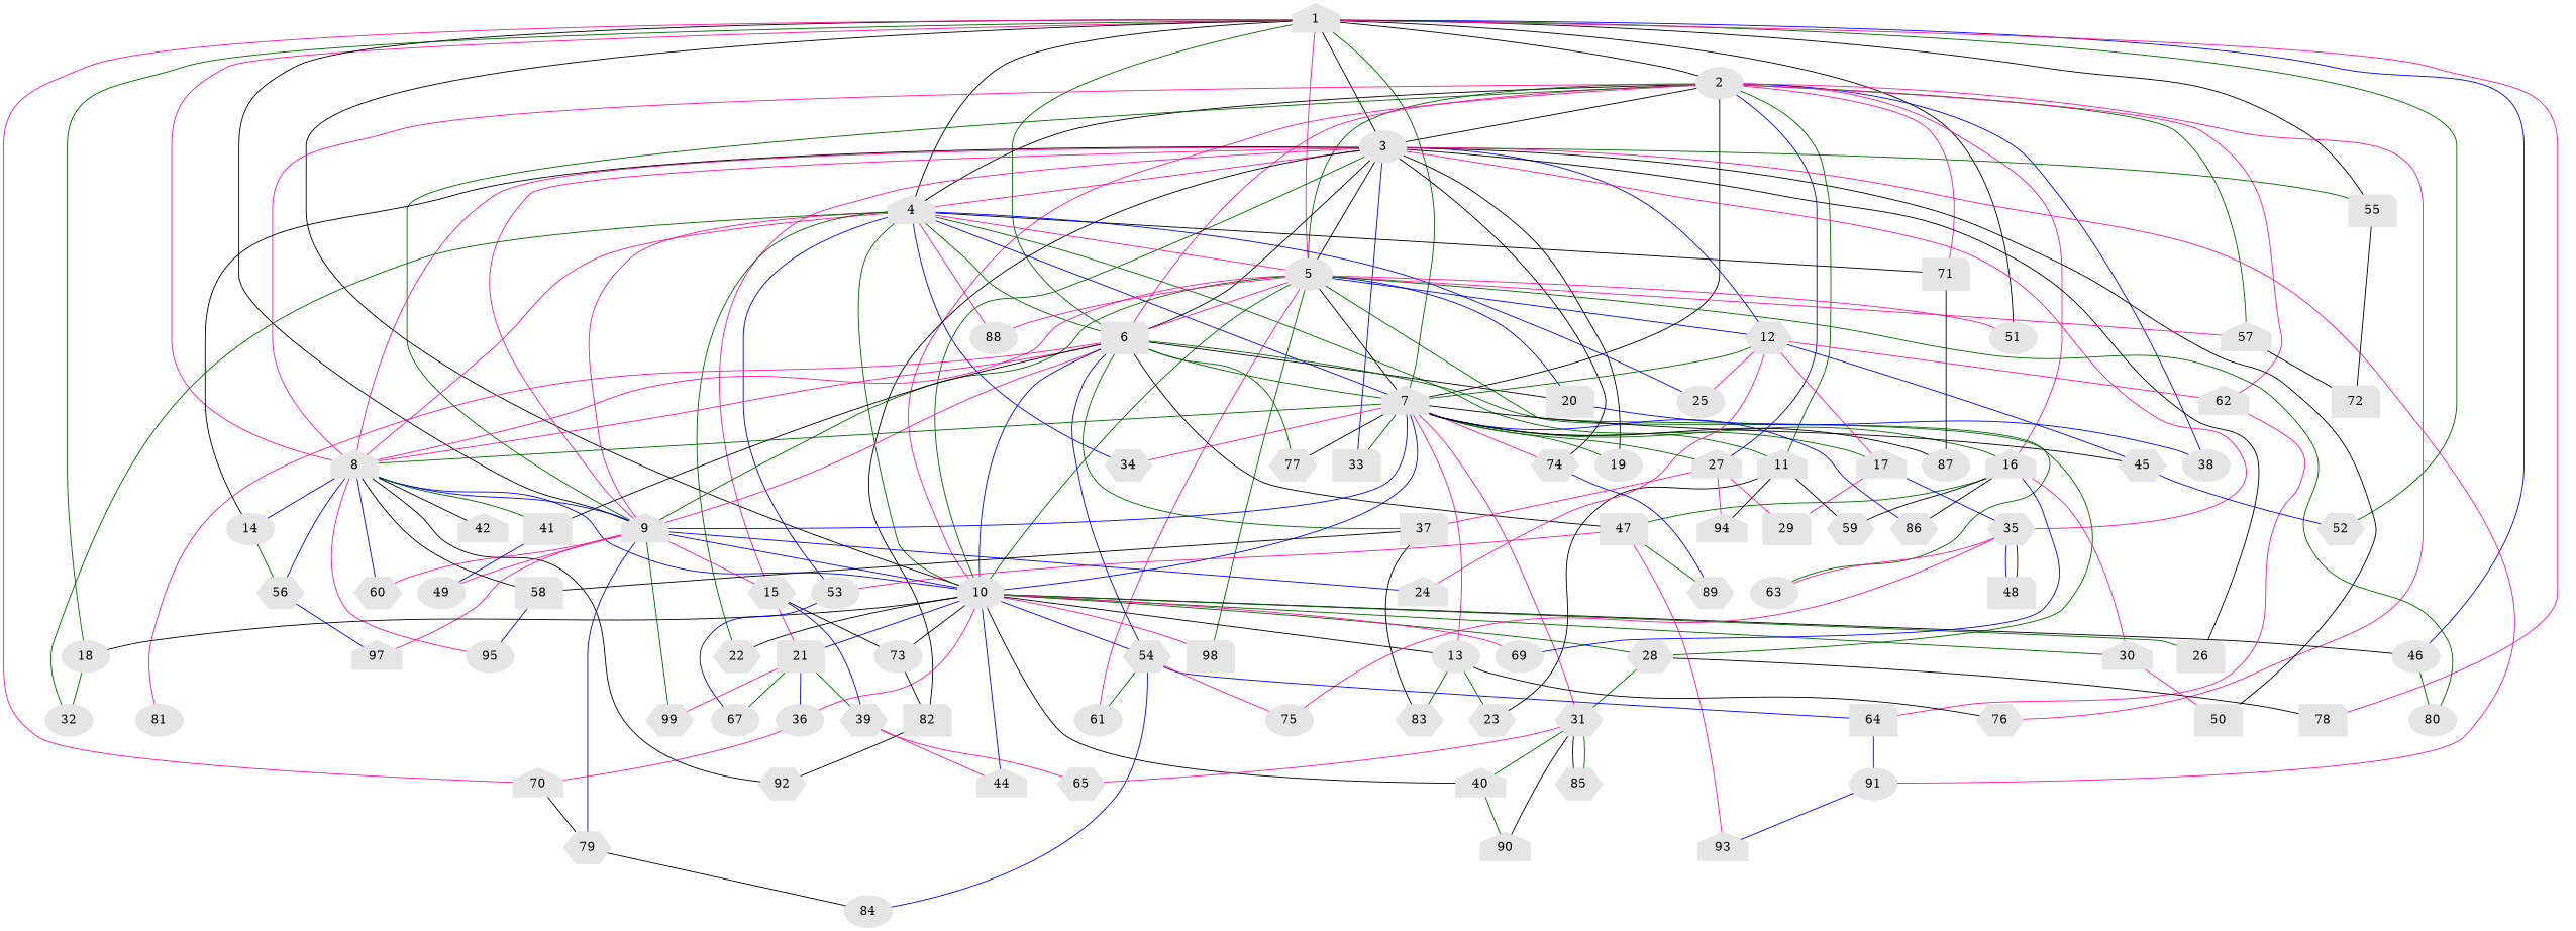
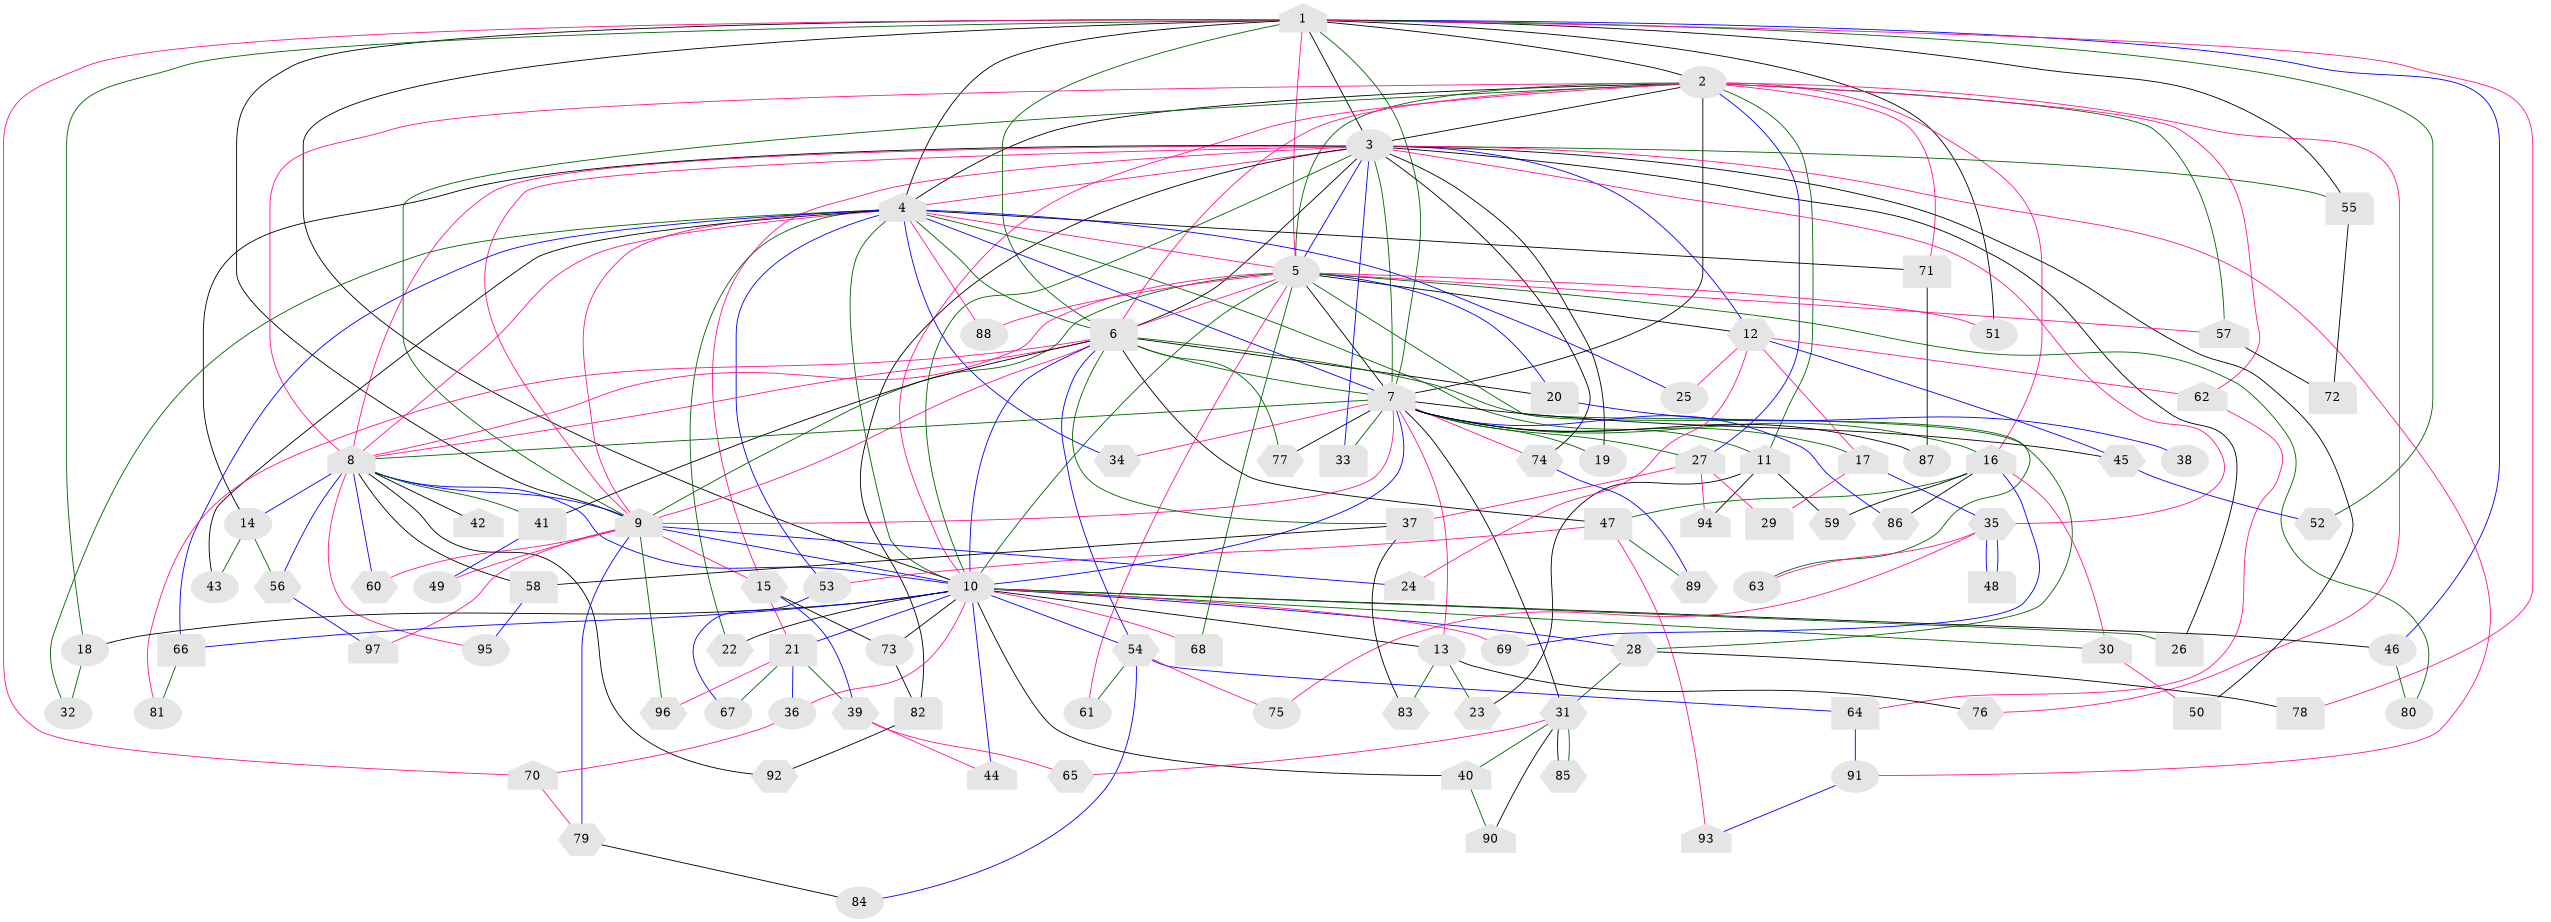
  graph {
    node [color=gray90 shape=ellipse style=filled]
    edge [color=deeppink]
    1 [shape=house]
    2
    3
    4 [shape=house]
    5
    6 [shape=note]
    7 [shape=house]
    8 [shape=house]
    9 [shape=house]
    10
    18
    46
    51
    52 [shape=hexagon]
    55 [shape=note]
    70 [shape=house]
    78 [shape=note]
    11 [shape=house]
    16 [shape=house]
    27 [shape=house]
    38
    57 [shape=house]
    62 [shape=house]
    71 [shape=note]
    76 [shape=hexagon]
    12 [shape=hexagon]
    14
    15 [shape=hexagon]
    19
    26 [shape=note]
    33 [shape=note]
    35 [shape=hexagon]
    50 [shape=note]
    74 [shape=hexagon]
    82 [shape=note]
    91
    22 [shape=hexagon]
    25
    32
    34 [shape=hexagon]
+   43
    53
+   66 [shape=note]
    88
    20 [shape=note]
    61
    63
-   68 [shape=note label=98]
+   68 [shape=note]
    80
    28 [shape=hexagon]
    37 [shape=note]
    41 [shape=note]
    47 [shape=note]
    54 [shape=hexagon]
    77 [shape=hexagon]
    81
    17 [shape=house]
    13
    31 [shape=hexagon]
    45 [shape=hexagon]
    86 [shape=hexagon]
    87
    42 [shape=house]
    56 [shape=hexagon]
    58 [shape=note]
    60 [shape=hexagon]
    92 [shape=hexagon]
    95
    24 [shape=house]
    49
    79 [shape=hexagon]
-   96 [shape=hexagon label=99]
+   96 [shape=hexagon]
    97 [shape=house]
    21 [shape=note]
    30 [shape=house]
    36
    40 [shape=house]
    44 [shape=house]
    69
    73
    72 [shape=note]
    23 [shape=hexagon]
    59 [shape=hexagon]
    94 [shape=house]
    29 [shape=note]
    64 [shape=note]
    39 [shape=hexagon]
    48 [shape=note]
    75
    89 [shape=hexagon]
    93 [shape=house]
    67
    83 [shape=hexagon]
    84
    65 [shape=hexagon]
    85 [shape=hexagon]
    90 [shape=house]
    1 -- 2 [color=black]
    1 -- 3 [color=black]
    1 -- 4 [color=black]
    1 -- 5
    1 -- 6 [color=darkgreen]
    1 -- 7 [color=darkgreen]
-   1 -- 8
    1 -- 9 [color=black]
    1 -- 10 [color=black]
    1 -- 18 [color=darkgreen]
    1 -- 46 [color=blue]
    1 -- 51 [color=black]
    1 -- 52 [color=darkgreen]
    1 -- 55 [color=black]
    1 -- 70
    1 -- 78
    2 -- 3 [color=black]
    2 -- 4 [color=black]
    2 -- 5 [color=darkgreen]
    2 -- 6
    2 -- 7 [color=black]
    2 -- 8
    2 -- 9 [color=darkgreen]
    2 -- 10
    2 -- 11 [color=darkgreen]
    2 -- 16
    2 -- 27 [color=blue]
-   2 -- 38 [color=blue]
    2 -- 57 [color=darkgreen]
    2 -- 62
    2 -- 71
    2 -- 76
    3 -- 4
-   3 -- 5 [color=black]
+   3 -- 5 [color=blue]
    3 -- 6 [color=black]
-   12 -- 7 [color=darkgreen]
+   3 -- 7 [color=darkgreen]
    3 -- 8
    3 -- 9
    3 -- 10 [color=darkgreen]
    3 -- 55 [color=darkgreen]
    3 -- 12 [color=blue]
    3 -- 14 [color=black]
    3 -- 15
    3 -- 19 [color=black]
    3 -- 26 [color=black]
    3 -- 33 [color=blue]
    3 -- 35
    3 -- 50 [color=black]
    3 -- 74 [color=black]
    3 -- 82 [color=black]
    3 -- 91
    4 -- 5
    4 -- 6 [color=darkgreen]
    4 -- 7 [color=blue]
    4 -- 8
    4 -- 9
    4 -- 10 [color=darkgreen]
    4 -- 11 [color=darkgreen]
    4 -- 71 [color=black]
    4 -- 22 [color=darkgreen]
    4 -- 25 [color=blue]
    4 -- 32 [color=darkgreen]
    4 -- 34 [color=blue]
+   4 -- 43 [color=black]
    4 -- 53 [color=blue]
+   4 -- 66 [color=blue]
    4 -- 88
    5 -- 6
    5 -- 7 [color=black]
    5 -- 8
    5 -- 9 [color=darkgreen]
    5 -- 10 [color=darkgreen]
    5 -- 51
    5 -- 57
-   5 -- 12 [color=blue]
+   5 -- 12 [color=black]
    5 -- 88
    5 -- 20 [color=blue]
    5 -- 61
    5 -- 63 [color=darkgreen]
    5 -- 68 [color=darkgreen]
    5 -- 80 [color=darkgreen]
    6 -- 7 [color=darkgreen]
    6 -- 8
    6 -- 9
    6 -- 10 [color=blue]
    6 -- 20 [color=black]
    6 -- 28 [color=darkgreen]
    6 -- 37 [color=darkgreen]
    6 -- 41 [color=black]
    6 -- 47 [color=black]
    6 -- 54 [color=blue]
    6 -- 77 [color=darkgreen]
    6 -- 81
    7 -- 8 [color=darkgreen]
-   7 -- 9 [color=blue]
+   7 -- 9
    7 -- 10 [color=blue]
    7 -- 16 [color=darkgreen]
    7 -- 27 [color=darkgreen]
    7 -- 19 [color=darkgreen]
    7 -- 33 [color=darkgreen]
    7 -- 74
    7 -- 34
    7 -- 77 [color=black]
    7 -- 17 [color=darkgreen]
    7 -- 13
-   7 -- 31
+   7 -- 31 [color=black]
    7 -- 45 [color=black]
    7 -- 86 [color=blue]
    7 -- 87 [color=black]
    8 -- 9 [color=blue]
    8 -- 10 [color=blue]
    8 -- 14 [color=blue]
    8 -- 41 [color=darkgreen]
    8 -- 42 [color=black]
    8 -- 56 [color=blue]
    8 -- 58 [color=black]
    8 -- 60 [color=blue]
    8 -- 92 [color=black]
    8 -- 95
    9 -- 10 [color=blue]
    9 -- 15
    9 -- 60
    9 -- 24 [color=blue]
    9 -- 49
    9 -- 79 [color=blue]
    9 -- 96 [color=darkgreen]
    9 -- 97
    10 -- 18 [color=black]
    10 -- 46 [color=black]
    10 -- 26 [color=darkgreen]
    10 -- 22 [color=black]
+   10 -- 66 [color=blue]
    10 -- 68
-   10 -- 28 [color=darkgreen]
+   10 -- 28 [color=blue]
    10 -- 54 [color=blue]
    10 -- 13 [color=black]
    10 -- 21 [color=blue]
    10 -- 30 [color=darkgreen]
    10 -- 36
    10 -- 40 [color=black]
    10 -- 44 [color=blue]
    10 -- 69
    10 -- 73 [color=black]
    18 -- 32 [color=darkgreen]
    46 -- 80 [color=darkgreen]
    55 -- 72 [color=black]
-   70 -- 79 [color=black]
+   70 -- 79
    11 -- 23 [color=black]
    11 -- 59 [color=black]
    11 -- 94 [color=black]
    16 -- 47 [color=darkgreen]
    16 -- 86 [color=black]
    16 -- 30
    16 -- 69 [color=blue]
    16 -- 59 [color=black]
    27 -- 37
    27 -- 94
    27 -- 29
    57 -- 72 [color=black]
    62 -- 64
    71 -- 87 [color=black]
    12 -- 62
    12 -- 25
    12 -- 17
    12 -- 45 [color=blue]
    12 -- 24
+   14 -- 43 [color=darkgreen]
    14 -- 56 [color=darkgreen]
    15 -- 21
    15 -- 73 [color=black]
    15 -- 39 [color=blue]
    35 -- 63
    35 -- 48 [color=blue]
    35 -- 48 [color=blue]
    35 -- 75
    74 -- 89 [color=blue]
    82 -- 92 [color=black]
    91 -- 93 [color=blue]
    53 -- 67 [color=blue]
+   66 -- 81 [color=darkgreen]
    20 -- 38 [color=blue]
    28 -- 78 [color=black]
    28 -- 31 [color=darkgreen]
    37 -- 58 [color=black]
    37 -- 83 [color=black]
    41 -- 49 [color=blue]
    47 -- 53
    47 -- 89 [color=darkgreen]
    47 -- 93
    54 -- 61 [color=darkgreen]
    54 -- 64 [color=blue]
    54 -- 75
    54 -- 84 [color=blue]
    17 -- 35 [color=blue]
    17 -- 29
    13 -- 76 [color=black]
    13 -- 23 [color=darkgreen]
    13 -- 83 [color=darkgreen]
    31 -- 40 [color=darkgreen]
    31 -- 65
    31 -- 85 [color=black]
    31 -- 85 [color=darkgreen]
    31 -- 90 [color=black]
    45 -- 52 [color=blue]
    56 -- 97 [color=blue]
    58 -- 95 [color=blue]
    79 -- 84 [color=black]
    21 -- 96
    21 -- 36 [color=blue]
    21 -- 39 [color=darkgreen]
    21 -- 67 [color=darkgreen]
    30 -- 50
    36 -- 70
    40 -- 90 [color=darkgreen]
    73 -- 82 [color=black]
    64 -- 91 [color=blue]
    39 -- 44
    39 -- 65
  }
